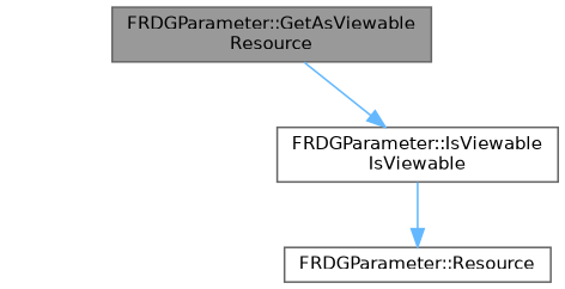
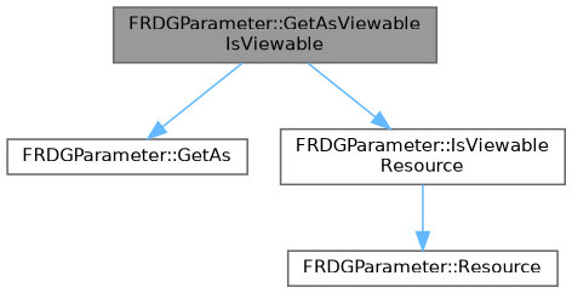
  digraph {
    rankdir=TB
    node [color=grey40 fillcolor=white fontname=Helvetica fontsize=10 shape=box style=filled]
    edge [color=steelblue1 fontname=Helvetica fontsize=10 labelfontname=Helvetica labelfontsize=10 style=solid]
-   n1 [color=gray40 fillcolor=grey60 fontcolor=black height=0.2 label="FRDGParameter::GetAsViewable\lResource" width=0.4]
-   n3 [height=0.2 label="FRDGParameter::IsViewable\lIsViewable" width=0.4]
+   n1 [color=gray40 fillcolor=grey60 fontcolor=black height=0.2 label="FRDGParameter::GetAsViewable\lIsViewable" width=0.4]
+   n2 [height=0.2 label="FRDGParameter::GetAs" width=0.4]
+   n3 [height=0.2 label="FRDGParameter::IsViewable\lResource" width=0.4]
    n4 [height=0.2 label="FRDGParameter::Resource" width=0.4]
+   n1 -> n2
    n1 -> n3
    n3 -> n4
  }
